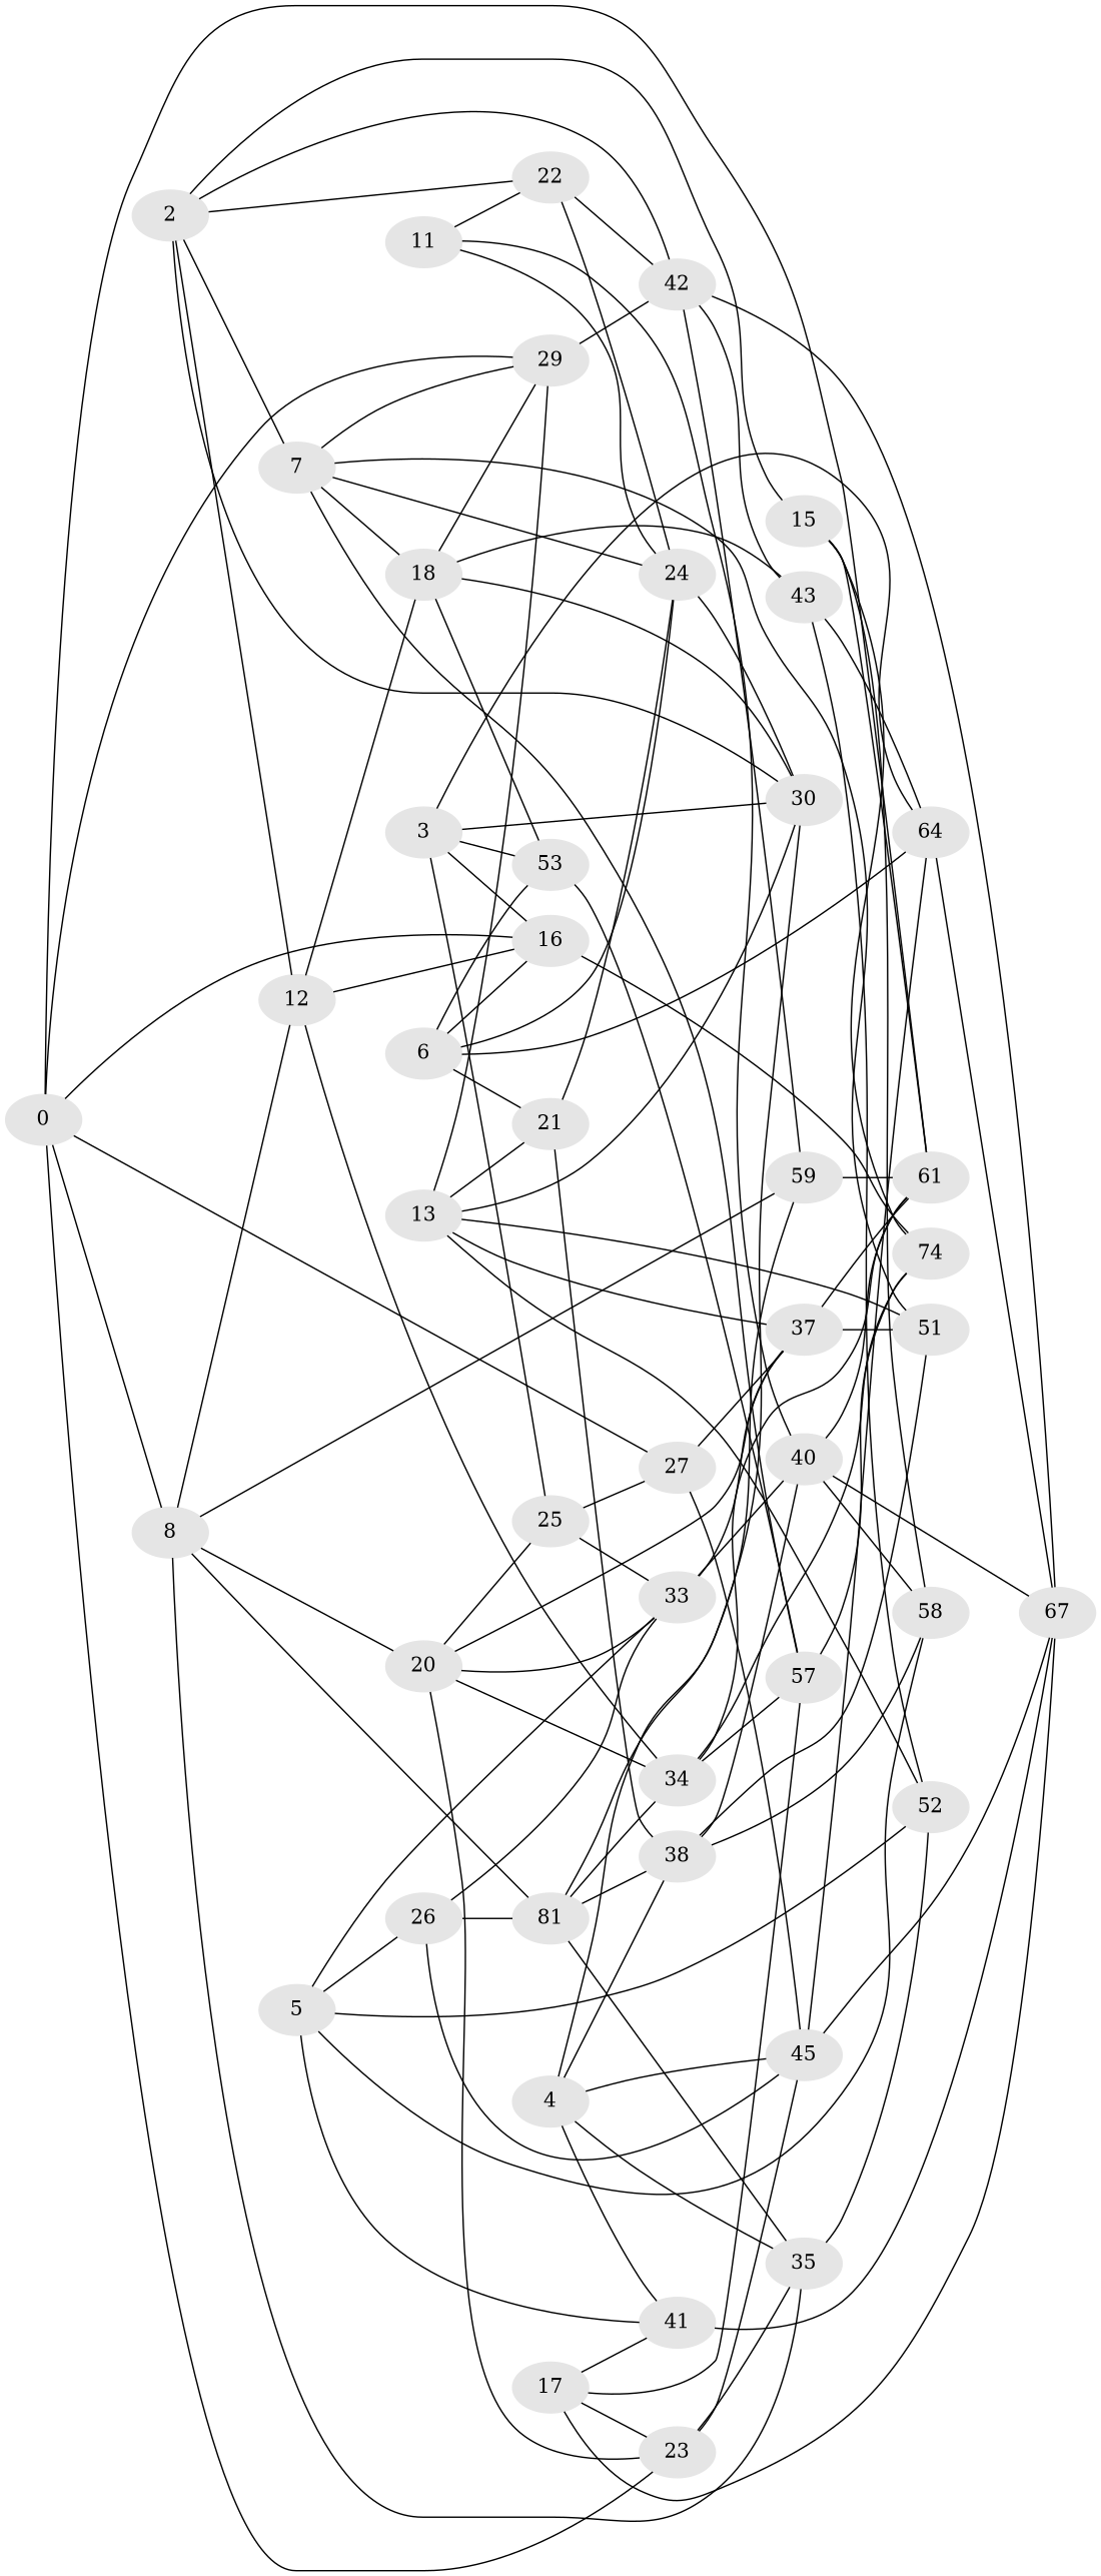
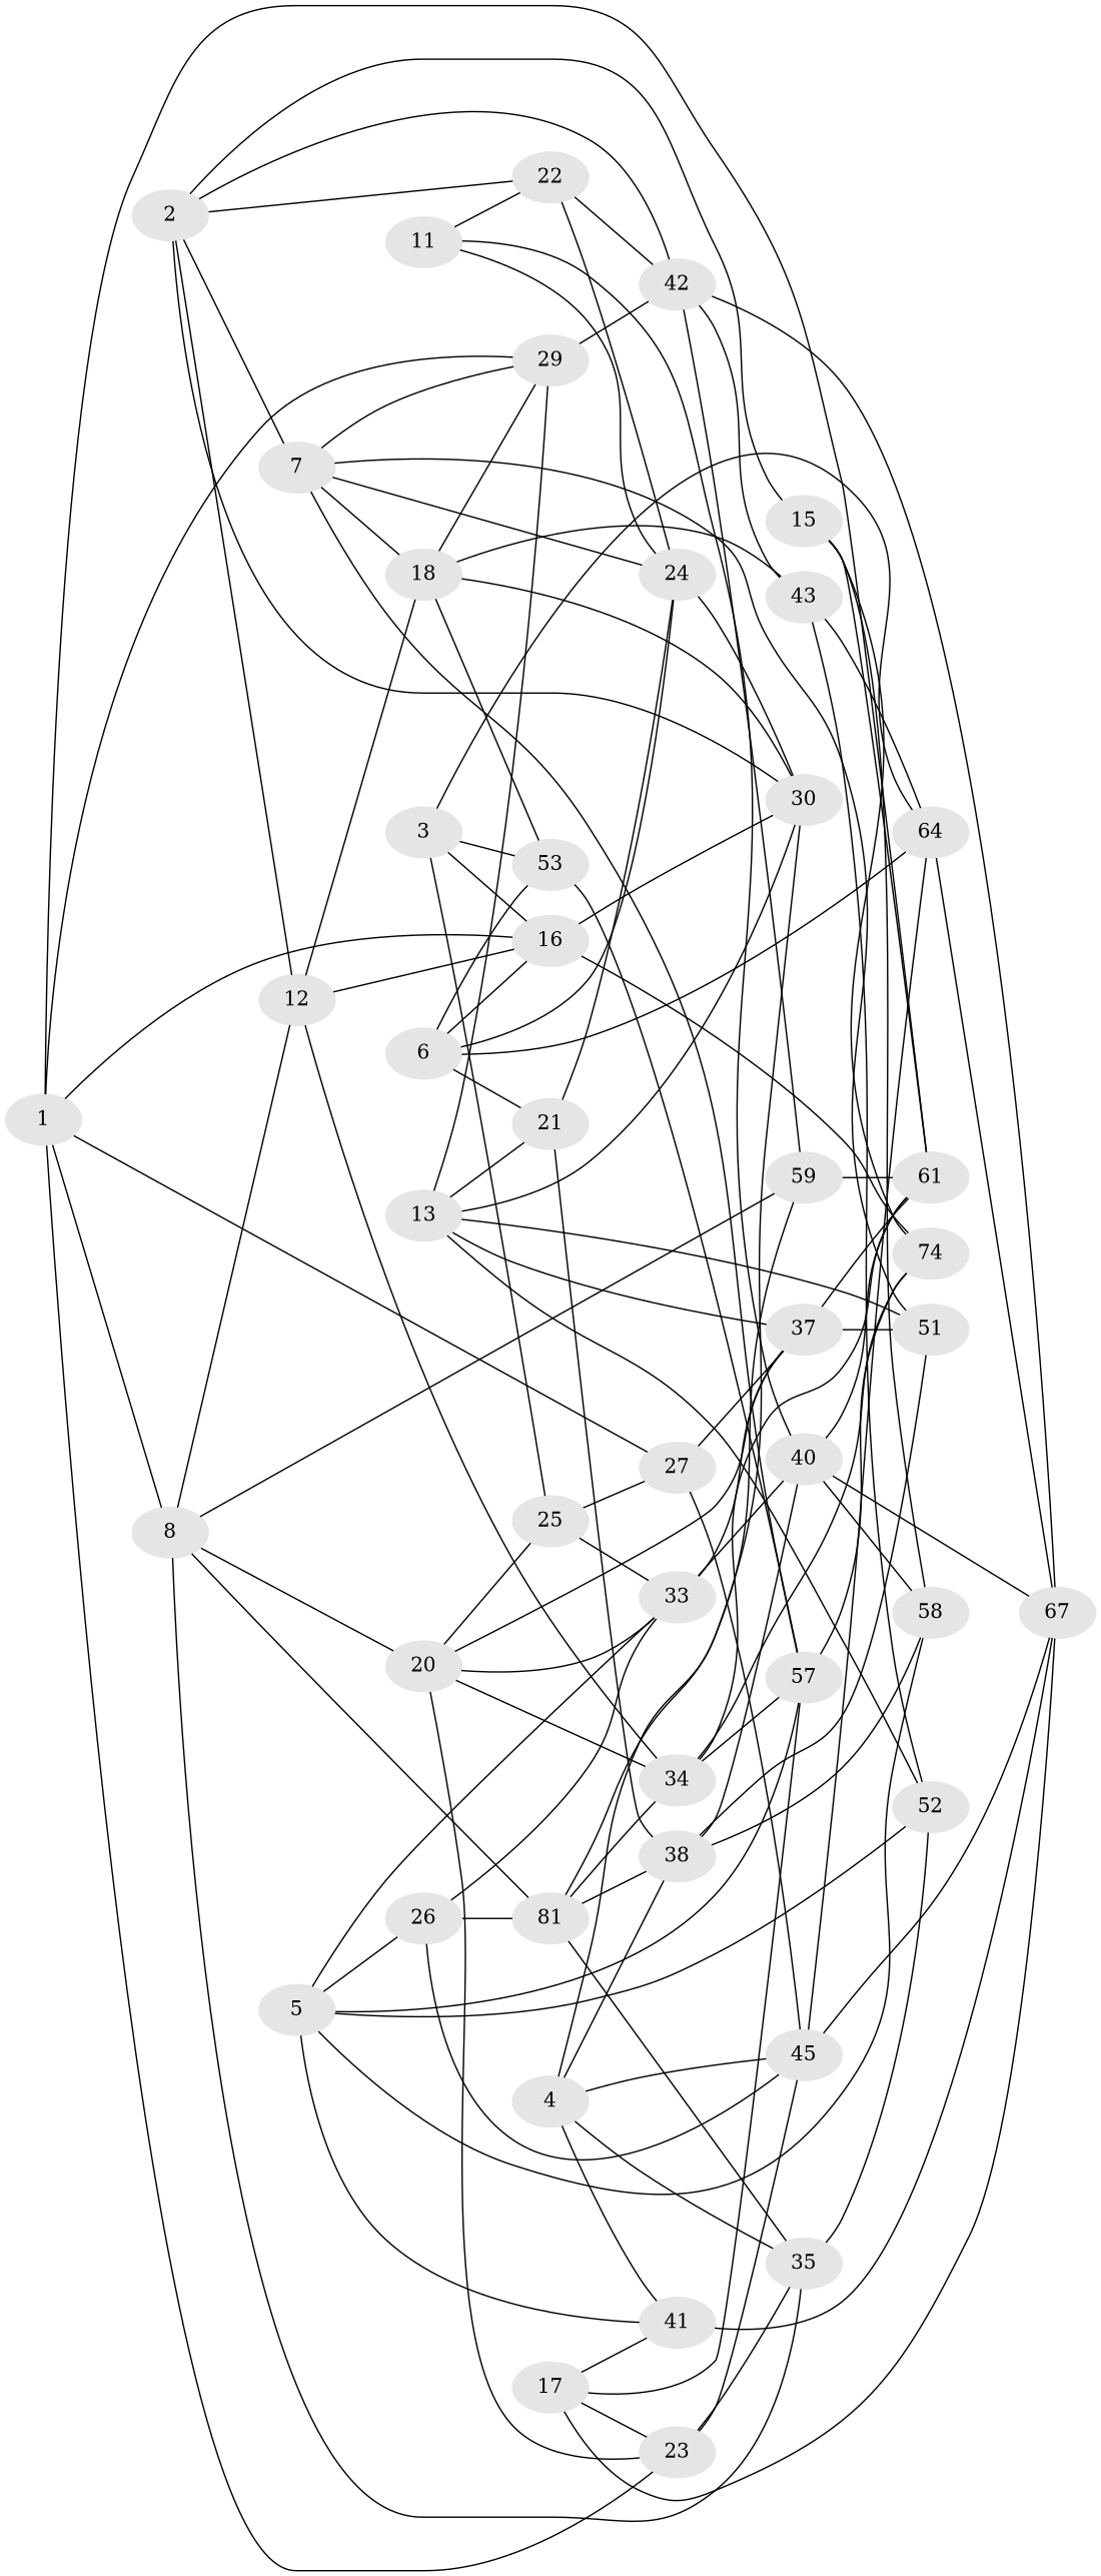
  graph {
    rankdir=LR
    node [color=gray90 style=filled]
-   1 [super="+28" label=0]
+   1 [super="+28"]
    8 [super="+14"]
    16 [super="+32"]
    23 [super="+70"]
    27
    29 [super="+65"]
    61 [super="+68"]
    12 [super="+19"]
    35 [super="+50"]
    20 [super="+75"]
    n11 [label=81 super="+60"]
    59
    30 [super="+69"]
    74
    45 [super="+62"]
    37 [super="+39"]
    42 [super="+56"]
    2 [super="+76"]
    7 [super="+72"]
    15
    22
    57 [super="+73"]
    24 [super="+63"]
    18 [super="+54"]
    51
    34 [super="+49"]
    58
    67 [super="+71"]
    43
    3 [super="+9"]
    25
    53
    64 [super="+66"]
    6 [super="+48"]
    21
    33 [super="+36"]
    4
    41
    38 [super="+44"]
    52
    5 [super="+10"]
    26
    40 [super="+46"]
    11
    13 [super="+55"]
    17 [super="+47"]
    1 -- 8
    1 -- 16
    1 -- 23
    1 -- 27
    1 -- 29
    1 -- 61
    8 -- 12
    8 -- 35
    8 -- 20
    8 -- n11
    8 -- 59
-   3 -- 30
+   16 -- 30
    16 -- 74
    23 -- 35
    23 -- 45
    27 -- 45
    27 -- 37
    29 -- 42
    12 -- 16
    12 -- 18
    12 -- 34
    35 -- 52
    20 -- 23
    20 -- 37
    20 -- 34
    20 -- 25
    20 -- 33
    n11 -- 35
    n11 -- 59
    n11 -- 34
    n11 -- 38
    59 -- 61
    45 -- 67
    45 -- 64
    37 -- 61
    37 -- 51
    42 -- 59
    42 -- 67
    42 -- 43
    2 -- 12
    2 -- 30
    2 -- 42
    2 -- 7
    2 -- 15
    2 -- 22
    7 -- 29
    7 -- 57
    7 -- 24
    7 -- 18
    7 -- 51
    15 -- 61
    15 -- 74
    15 -- 58
    22 -- 42
    22 -- 24
    57 -- 74
    24 -- 30
    18 -- 29
    18 -- 30
    18 -- 43
    18 -- 53
    34 -- 61
    34 -- 74
    34 -- 57
    43 -- 64
    43 -- 52
    3 -- 16
    3 -- 25
    3 -- 53
    3 -- 64 [weight=2]
    25 -- 27
    25 -- 33
    53 -- 57
    64 -- 67
    6 -- 16
    6 -- 24
    6 -- 53
    6 -- 64
    6 -- 21
    21 -- 24
    21 -- 38
    33 -- 37
    33 -- 40
    4 -- 35
    4 -- 30
    4 -- 45
    4 -- 41
    4 -- 38
    41 -- 67
    38 -- 51
    38 -- 58
    38 -- 40
+   5 -- 57
    5 -- 58
    5 -- 33
    5 -- 41
    5 -- 52
    5 -- 26
    26 -- n11
    26 -- 45
    26 -- 33
    40 -- 61
    40 -- 58
    40 -- 67
    11 -- 22
    11 -- 24
    11 -- 40
    13 -- 29
    13 -- 30
    13 -- 37
    13 -- 51
    13 -- 21
    13 -- 52
    17 -- 23 [weight=2]
    17 -- 57
    17 -- 67
    17 -- 41
  }
